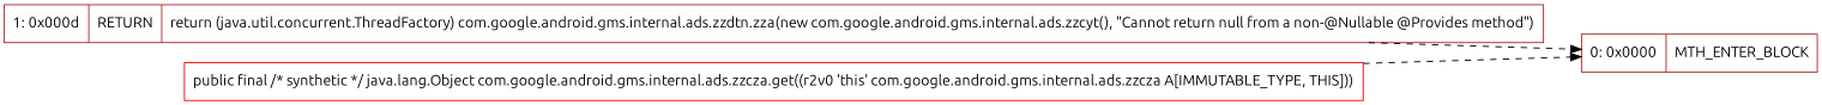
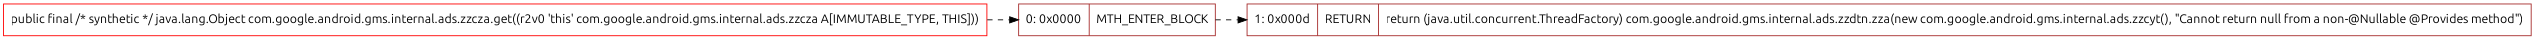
  digraph {
    rankdir=LR
    fontname=Ubuntu
    node [shape=record color=brown fontname=Ubuntu]
    edge [style=dashed fontname=Ubuntu]
    n1 [label="{0\:\ 0x0000|MTH_ENTER_BLOCK\l}"]
    n2 [label="{1\:\ 0x000d|RETURN\l|return (java.util.concurrent.ThreadFactory) com.google.android.gms.internal.ads.zzdtn.zza(new com.google.android.gms.internal.ads.zzcyt(), \"Cannot return null from a non\-@Nullable @Provides method\")\l}"]
    n3 [label="{public final \/* synthetic *\/ java.lang.Object com.google.android.gms.internal.ads.zzcza.get((r2v0 'this' com.google.android.gms.internal.ads.zzcza A[IMMUTABLE_TYPE, THIS])) }" color=red]
-   n2 -> n1
+   n1 -> n2
    n3 -> n1
  }
